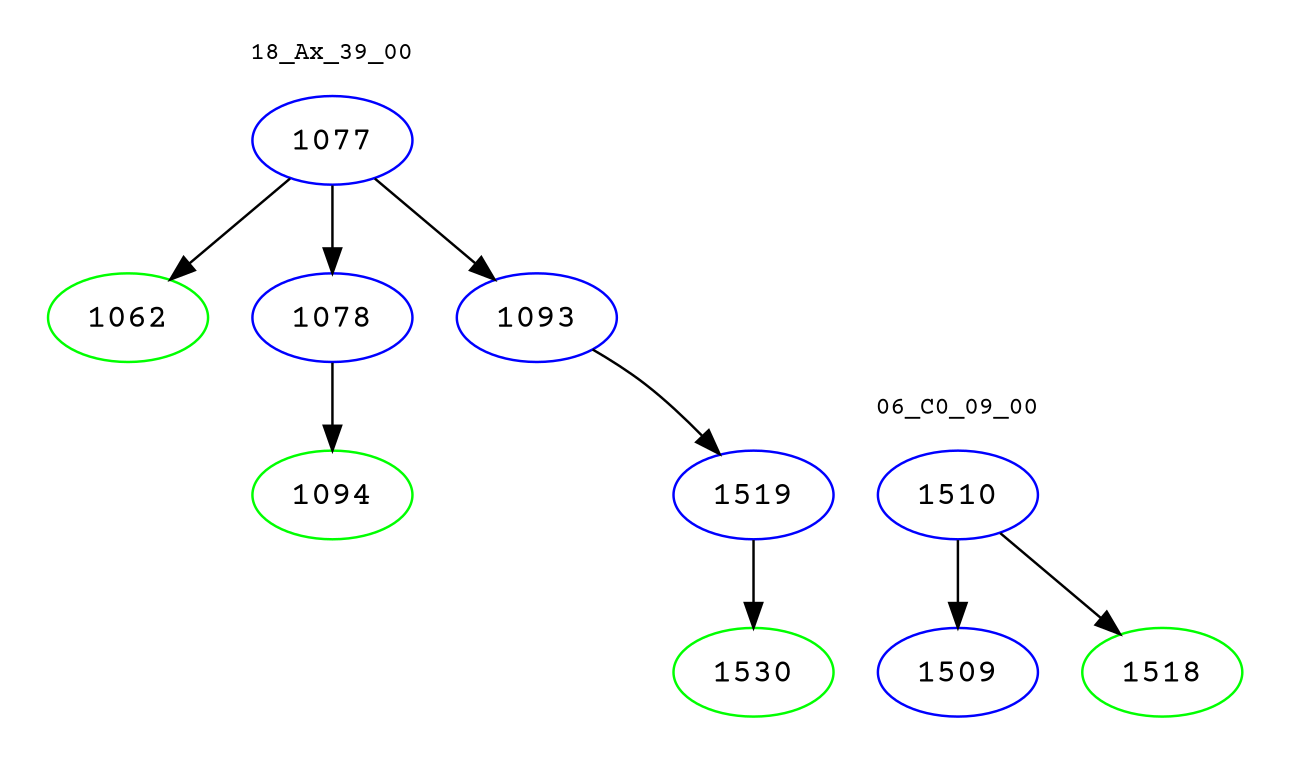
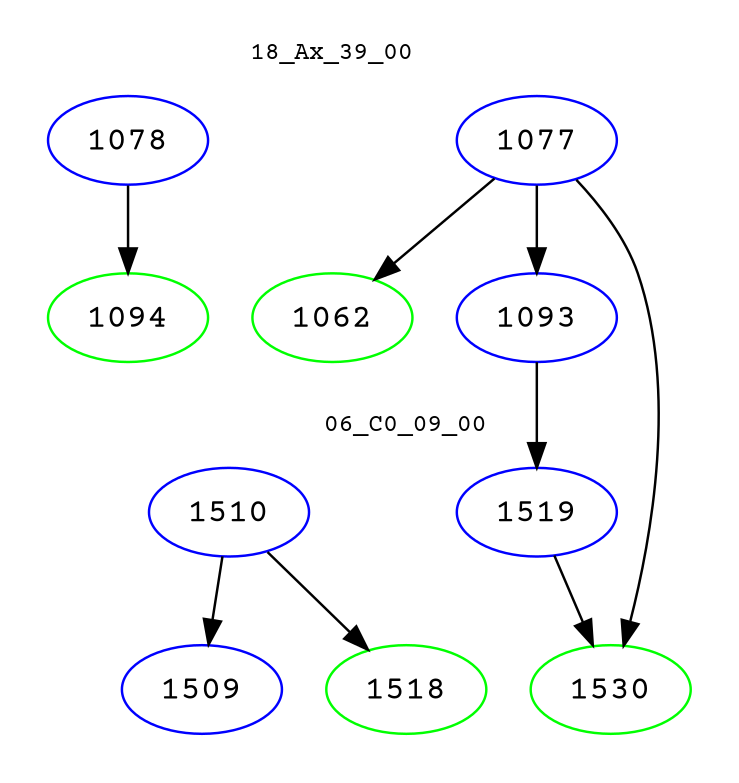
  digraph {
    fontname="Courier Prime"
    node [color=blue fontname="Courier Prime"]
    edge [color=black fontname="Courier Prime"]
    n1 [label=1077]
    n2 [color=green label=1062]
    n3 [label=1078]
    n4 [label=1093]
    n5 [color=green label=1094]
    n6 [label=1510]
    n7 [label=1509]
    n8 [label=1519]
    n9 [color=green label=1518]
    n10 [color=green label=1530]
    subgraph cluster_1 {
      color=white
      fontsize=10
      label="18_Ax_39_00"
      n1
      n2
      n3
      n4
      n5
    }
    subgraph cluster_2 {
      color=white
      fontsize=10
      label="06_C0_09_00"
      n6
      n7
      n8
      n9
      n10
    }
    n1 -> n2
-   n1 -> n3
+   n1 -> n10
    n1 -> n4
    n3 -> n5
    n4 -> n8
    n6 -> n7
    n6 -> n9
    n8 -> n10
  }
